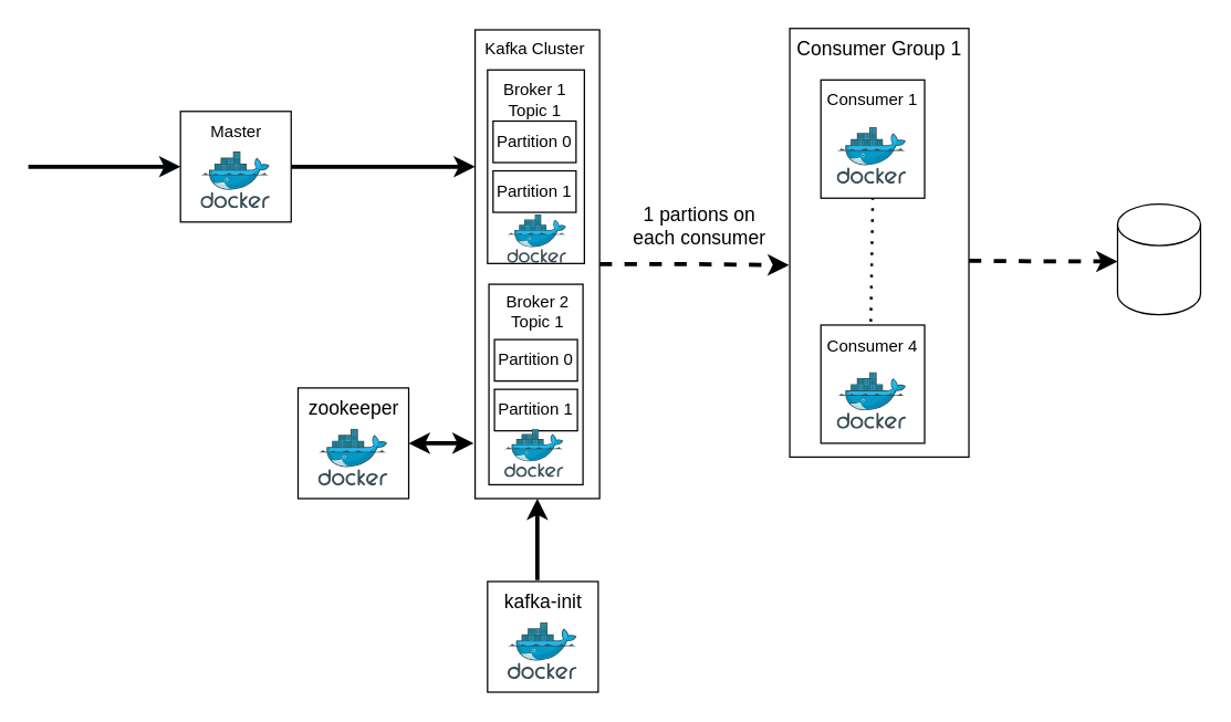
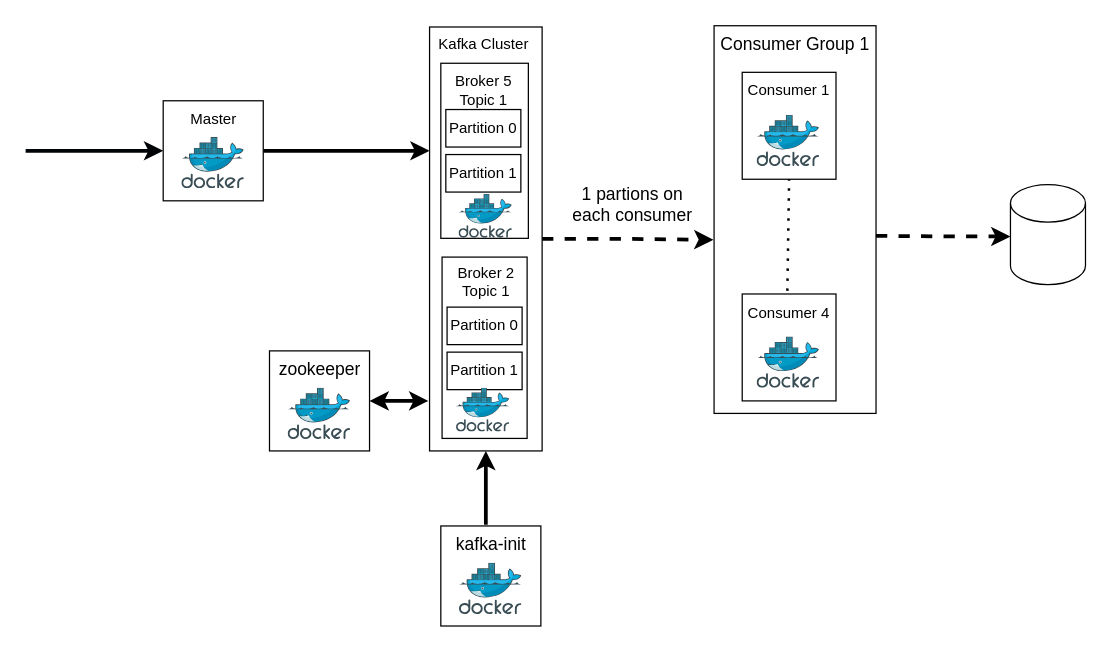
  <mxCell id="0" />
  <mxCell id="1" parent="0" />
  <mxCell id="2" style="edgeStyle=orthogonalEdgeStyle;rounded=0;orthogonalLoop=1;jettySize=auto;html=1;exitX=1;exitY=0.5;exitDx=0;exitDy=0;entryX=0;entryY=0;entryDx=0;entryDy=52.5;entryPerimeter=0;strokeWidth=3;dashed=1;" edge="1" parent="1"><mxGeometry relative="1" as="geometry"><mxPoint x="700" y="188" as="sourcePoint" /><mxPoint x="807.5" y="188.5" as="targetPoint" /></mxGeometry></mxCell>
  <mxCell id="3" value="" style="rounded=0;whiteSpace=wrap;html=1;" vertex="1" parent="1"><mxGeometry x="570.5" y="20" width="129.5" height="310" as="geometry" /></mxCell>
  <mxCell id="4" value="&lt;font style=&quot;font-size: 14px;&quot;&gt;Consumer Group 1&lt;/font&gt;" style="text;html=1;align=center;verticalAlign=middle;resizable=0;points=[];autosize=1;strokeColor=none;fillColor=none;" parent="1" vertex="1"><mxGeometry x="565.25" y="20" width="140" height="30" as="geometry" /></mxCell>
  <mxCell id="5" style="edgeStyle=orthogonalEdgeStyle;rounded=0;orthogonalLoop=1;jettySize=auto;html=1;exitX=1;exitY=0.5;exitDx=0;exitDy=0;entryX=0;entryY=0.292;entryDx=0;entryDy=0;entryPerimeter=0;strokeWidth=3;" edge="1" parent="1" source="6" target="12"><mxGeometry relative="1" as="geometry" /></mxCell>
  <mxCell id="6" value="" style="whiteSpace=wrap;html=1;aspect=fixed;" parent="1" vertex="1"><mxGeometry x="130" y="80" width="80" height="80" as="geometry" /></mxCell>
  <mxCell id="7" value="" style="image;sketch=0;aspect=fixed;html=1;points=[];align=center;fontSize=12;image=img/lib/mscae/Docker.svg;" parent="1" vertex="1"><mxGeometry x="145" y="109.5" width="50" height="41" as="geometry" /></mxCell>
  <mxCell id="8" value="Master" style="text;html=1;align=center;verticalAlign=middle;resizable=0;points=[];autosize=1;strokeColor=none;fillColor=none;" parent="1" vertex="1"><mxGeometry x="140" y="80" width="60" height="30" as="geometry" /></mxCell>
  <mxCell id="9" value="" style="endArrow=classic;html=1;rounded=0;entryX=0;entryY=0.5;entryDx=0;entryDy=0;strokeWidth=3;fillColor=#1ba1e2;strokeColor=#000305;" parent="1" target="6" edge="1"><mxGeometry width="50" height="50" relative="1" as="geometry"><mxPoint x="20" y="120" as="sourcePoint" /><mxPoint x="100" y="180" as="targetPoint" /><Array as="points"><mxPoint x="80" y="120" /></Array></mxGeometry></mxCell>
  <mxCell id="10" style="edgeStyle=orthogonalEdgeStyle;rounded=0;orthogonalLoop=1;jettySize=auto;html=1;exitX=0.5;exitY=1;exitDx=0;exitDy=0;entryX=0.45;entryY=-0.033;entryDx=0;entryDy=0;entryPerimeter=0;endArrow=none;endFill=0;startArrow=classic;startFill=1;strokeWidth=3;" edge="1" parent="1" source="12" target="24"><mxGeometry relative="1" as="geometry" /></mxCell>
  <mxCell id="11" style="edgeStyle=orthogonalEdgeStyle;rounded=0;orthogonalLoop=1;jettySize=auto;html=1;exitX=1;exitY=0.5;exitDx=0;exitDy=0;entryX=-0.004;entryY=0.552;entryDx=0;entryDy=0;entryPerimeter=0;strokeWidth=3;dashed=1;" edge="1" parent="1" source="12" target="3"><mxGeometry relative="1" as="geometry" /></mxCell>
  <mxCell id="12" value="" style="rounded=0;whiteSpace=wrap;html=1;" parent="1" vertex="1"><mxGeometry x="343" y="21" width="90" height="339" as="geometry" /></mxCell>
  <mxCell id="13" value="" style="rounded=0;whiteSpace=wrap;html=1;" parent="1" vertex="1"><mxGeometry x="352" y="50" width="70" height="140" as="geometry" /></mxCell>
- <mxCell id="14" value="Broker 1&lt;br&gt;Topic 1" style="text;html=1;align=center;verticalAlign=middle;resizable=0;points=[];autosize=1;strokeColor=none;fillColor=none;" parent="1" vertex="1"><mxGeometry x="351" y="52" width="70" height="40" as="geometry" /></mxCell>
+ <mxCell id="14" value="Broker 5&lt;br&gt;Topic 1" style="text;html=1;align=center;verticalAlign=middle;resizable=0;points=[];autosize=1;strokeColor=none;fillColor=none;" parent="1" vertex="1"><mxGeometry x="351" y="52" width="70" height="40" as="geometry" /></mxCell>
  <mxCell id="15" value="" style="rounded=0;whiteSpace=wrap;html=1;" parent="1" vertex="1"><mxGeometry x="593" y="57.25" width="75" height="85.5" as="geometry" /></mxCell>
  <mxCell id="16" value="Partition 0" style="rounded=0;whiteSpace=wrap;html=1;" parent="1" vertex="1"><mxGeometry x="356" y="87" width="60" height="30" as="geometry" /></mxCell>
  <mxCell id="17" value="Kafka Cluster" style="text;html=1;align=center;verticalAlign=middle;resizable=0;points=[];autosize=1;strokeColor=none;fillColor=none;" parent="1" vertex="1"><mxGeometry x="336" y="20" width="100" height="30" as="geometry" /></mxCell>
  <mxCell id="18" style="edgeStyle=orthogonalEdgeStyle;rounded=0;orthogonalLoop=1;jettySize=auto;html=1;exitX=1;exitY=0.5;exitDx=0;exitDy=0;entryX=-0.011;entryY=0.882;entryDx=0;entryDy=0;entryPerimeter=0;strokeWidth=3;startArrow=classic;startFill=1;" edge="1" parent="1" source="19" target="12"><mxGeometry relative="1" as="geometry" /></mxCell>
  <mxCell id="19" value="" style="whiteSpace=wrap;html=1;aspect=fixed;" parent="1" vertex="1"><mxGeometry x="215" y="280" width="80" height="80" as="geometry" /></mxCell>
  <mxCell id="20" value="&lt;font style=&quot;font-size: 14px;&quot;&gt;zookeeper&lt;/font&gt;" style="text;html=1;align=center;verticalAlign=middle;resizable=0;points=[];autosize=1;strokeColor=none;fillColor=none;" parent="1" vertex="1"><mxGeometry x="210" y="280" width="90" height="30" as="geometry" /></mxCell>
  <mxCell id="21" value="" style="image;sketch=0;aspect=fixed;html=1;points=[];align=center;fontSize=12;image=img/lib/mscae/Docker.svg;" parent="1" vertex="1"><mxGeometry x="230" y="310" width="50" height="41" as="geometry" /></mxCell>
  <mxCell id="22" value="" style="whiteSpace=wrap;html=1;aspect=fixed;" parent="1" vertex="1"><mxGeometry x="352" y="420" width="80" height="80" as="geometry" /></mxCell>
  <mxCell id="23" value="" style="image;sketch=0;aspect=fixed;html=1;points=[];align=center;fontSize=12;image=img/lib/mscae/Docker.svg;" parent="1" vertex="1"><mxGeometry x="367" y="450" width="50" height="41" as="geometry" /></mxCell>
  <mxCell id="24" value="&lt;font style=&quot;font-size: 14px;&quot;&gt;kafka-init&lt;/font&gt;" style="text;html=1;align=center;verticalAlign=middle;resizable=0;points=[];autosize=1;strokeColor=none;fillColor=none;" parent="1" vertex="1"><mxGeometry x="352" y="420" width="80" height="30" as="geometry" /></mxCell>
  <mxCell id="25" value="Partition 1" style="rounded=0;whiteSpace=wrap;html=1;" vertex="1" parent="1"><mxGeometry x="356" y="123" width="60" height="30" as="geometry" /></mxCell>
  <mxCell id="26" value="Consumer 1" style="text;html=1;align=center;verticalAlign=middle;resizable=0;points=[];autosize=1;strokeColor=none;fillColor=none;" vertex="1" parent="1"><mxGeometry x="585" y="57.25" width="90" height="30" as="geometry" /></mxCell>
  <mxCell id="27" value="" style="image;sketch=0;aspect=fixed;html=1;points=[];align=center;fontSize=12;image=img/lib/mscae/Docker.svg;" parent="1" vertex="1"><mxGeometry x="605" y="91.75" width="50" height="41" as="geometry" /></mxCell>
  <mxCell id="28" value="" style="rounded=0;whiteSpace=wrap;html=1;" vertex="1" parent="1"><mxGeometry x="593" y="234.5" width="75" height="85.5" as="geometry" /></mxCell>
  <mxCell id="29" value="Consumer 4" style="text;html=1;align=center;verticalAlign=middle;resizable=0;points=[];autosize=1;strokeColor=none;fillColor=none;" vertex="1" parent="1"><mxGeometry x="585" y="234.5" width="90" height="30" as="geometry" /></mxCell>
  <mxCell id="30" value="" style="image;sketch=0;aspect=fixed;html=1;points=[];align=center;fontSize=12;image=img/lib/mscae/Docker.svg;" vertex="1" parent="1"><mxGeometry x="605" y="269" width="50" height="41" as="geometry" /></mxCell>
  <mxCell id="31" value="" style="endArrow=none;dashed=1;html=1;dashPattern=1 3;strokeWidth=2;rounded=0;entryX=0.5;entryY=1;entryDx=0;entryDy=0;exitX=0.49;exitY=-0.083;exitDx=0;exitDy=0;exitPerimeter=0;" edge="1" parent="1" source="29" target="15"><mxGeometry width="50" height="50" relative="1" as="geometry"><mxPoint x="590" y="210" as="sourcePoint" /><mxPoint x="640" y="160" as="targetPoint" /></mxGeometry></mxCell>
  <mxCell id="32" value="" style="rounded=0;whiteSpace=wrap;html=1;" vertex="1" parent="1"><mxGeometry x="353" y="205" width="68" height="145" as="geometry" /></mxCell>
  <mxCell id="33" value="Broker 2&lt;br&gt;Topic 1" style="text;html=1;align=center;verticalAlign=middle;resizable=0;points=[];autosize=1;strokeColor=none;fillColor=none;" vertex="1" parent="1"><mxGeometry x="353" y="205" width="70" height="40" as="geometry" /></mxCell>
  <mxCell id="34" value="Partition 0" style="rounded=0;whiteSpace=wrap;html=1;" vertex="1" parent="1"><mxGeometry x="357" y="245" width="60" height="30" as="geometry" /></mxCell>
  <mxCell id="35" value="Partition 1" style="rounded=0;whiteSpace=wrap;html=1;" vertex="1" parent="1"><mxGeometry x="357" y="281" width="60" height="30" as="geometry" /></mxCell>
  <mxCell id="36" value="&lt;font style=&quot;font-size: 14px;&quot;&gt;1 partions on&lt;br&gt;each consumer&lt;/font&gt;" style="text;html=1;align=center;verticalAlign=middle;resizable=0;points=[];autosize=1;strokeColor=none;fillColor=none;" vertex="1" parent="1"><mxGeometry x="445" y="137.75" width="120" height="50" as="geometry" /></mxCell>
  <mxCell id="37" value="" style="image;sketch=0;aspect=fixed;html=1;points=[];align=center;fontSize=12;image=img/lib/mscae/Docker.svg;" parent="1" vertex="1"><mxGeometry x="364.65" y="310" width="42.7" height="35.01" as="geometry" /></mxCell>
  <mxCell id="38" value="" style="image;sketch=0;aspect=fixed;html=1;points=[];align=center;fontSize=12;image=img/lib/mscae/Docker.svg;" vertex="1" parent="1"><mxGeometry x="366.65" y="154.99" width="42.7" height="35.01" as="geometry" /></mxCell>
  <mxCell id="39" value="" style="shape=cylinder3;whiteSpace=wrap;html=1;boundedLbl=1;backgroundOutline=1;size=15;" vertex="1" parent="1"><mxGeometry x="807.5" y="147" width="60" height="80" as="geometry" /></mxCell>
  <mxCell id="40" value="" style="shape=image;verticalLabelPosition=bottom;labelBackgroundColor=default;verticalAlign=top;aspect=fixed;imageAspect=0;image=https://upload.wikimedia.org/wikipedia/commons/thumb/2/29/Postgresql_elephant.svg/1200px-Postgresql_elephant.svg.png;" vertex="1" parent="1"><mxGeometry x="816.33" y="180" width="42.34" height="43.69" as="geometry" /></mxCell>
